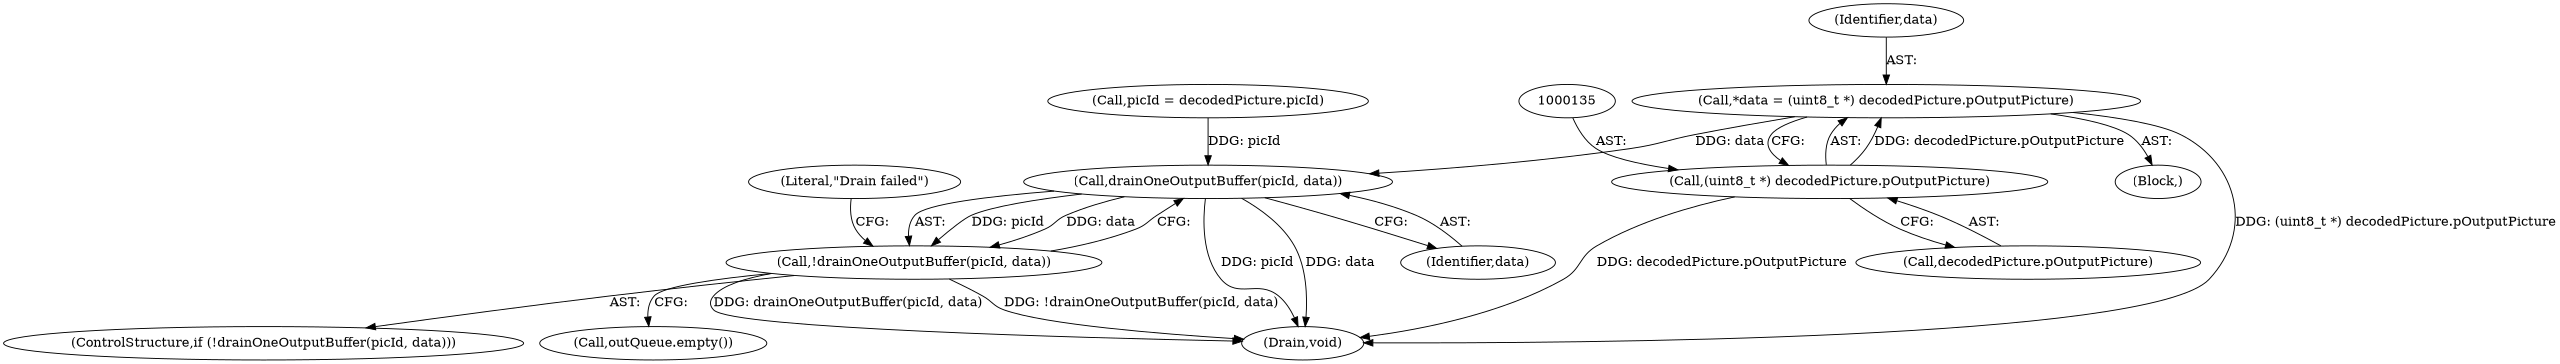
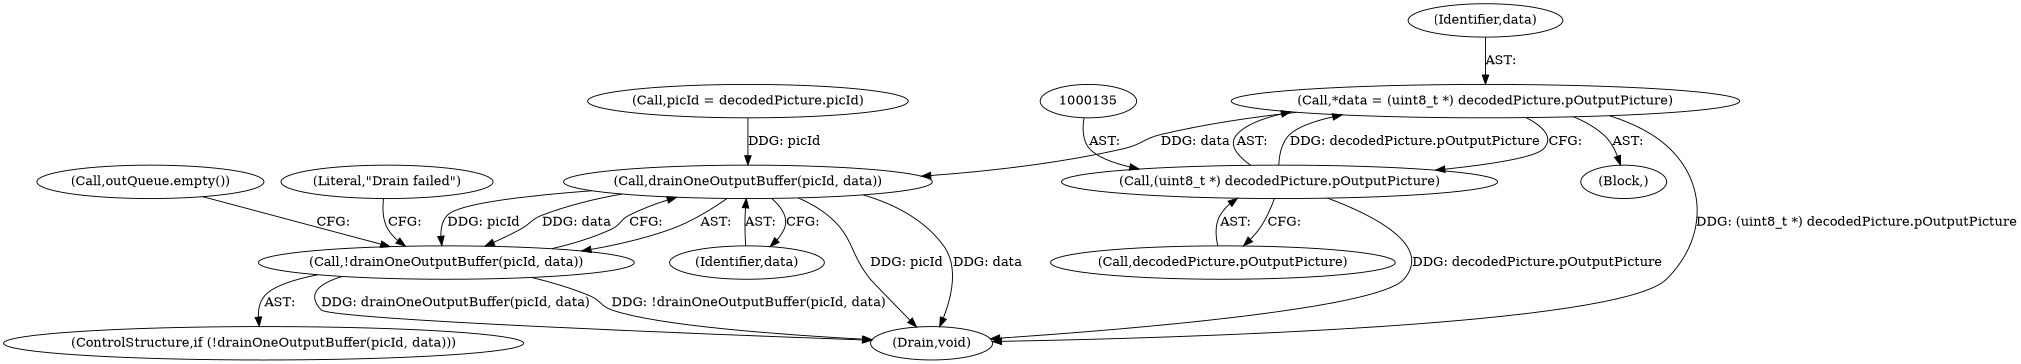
  digraph {
    n1 [label="(Call,*data = (uint8_t *) decodedPicture.pOutputPicture)"]
    n2 [label="(Call,(uint8_t *) decodedPicture.pOutputPicture)"]
    n3 [label="(Call,drainOneOutputBuffer(picId, data))"]
    n4 [label="(Block,)"]
    n5 [label="(Drain,void)"]
    n6 [label="(Call,decodedPicture.pOutputPicture)"]
    n7 [label="(Call,!drainOneOutputBuffer(picId, data))"]
    n8 [label="(Identifier,data)"]
    n9 [label="(ControlStructure,if (!drainOneOutputBuffer(picId, data)))"]
    n10 [label="(Call,picId = decodedPicture.picId)"]
    n11 [label="(Literal,\"Drain failed\")"]
    n12 [label="(Call,outQueue.empty())"]
    n13 [label="(Identifier,data)"]
    1000135
    n1 -> n2 [label="CFG: "]
    n1 -> n3 [label="DDG: data"]
    n1 -> n4 [label="AST: "]
    n1 -> n5 [label="DDG: (uint8_t *) decodedPicture.pOutputPicture"]
    n2 -> n1 [label="AST: "]
    n2 -> n1 [label="DDG: decodedPicture.pOutputPicture"]
    n2 -> n5 [label="DDG: decodedPicture.pOutputPicture"]
    n2 -> n6 [label="CFG: "]
    n3 -> n5 [label="DDG: picId"]
    n3 -> n5 [label="DDG: data"]
    n3 -> n7 [label="AST: "]
    n3 -> n7 [label="DDG: picId"]
    n3 -> n7 [label="DDG: data"]
    n3 -> n8 [label="CFG: "]
    n6 -> n2 [label="AST: "]
    n7 -> n3 [label="CFG: "]
    n7 -> n5 [label="DDG: drainOneOutputBuffer(picId, data)"]
    n7 -> n5 [label="DDG: !drainOneOutputBuffer(picId, data)"]
    n7 -> n9 [label="AST: "]
    n8 -> n3 [label="AST: "]
    n10 -> n3 [label="DDG: picId"]
    n11 -> n7 [label="CFG: "]
-   n7 -> n12 [label="CFG: "]
+   n12 -> n7 [label="CFG: "]
    n13 -> n1 [label="AST: "]
    1000135 -> n2 [label="AST: "]
  }
